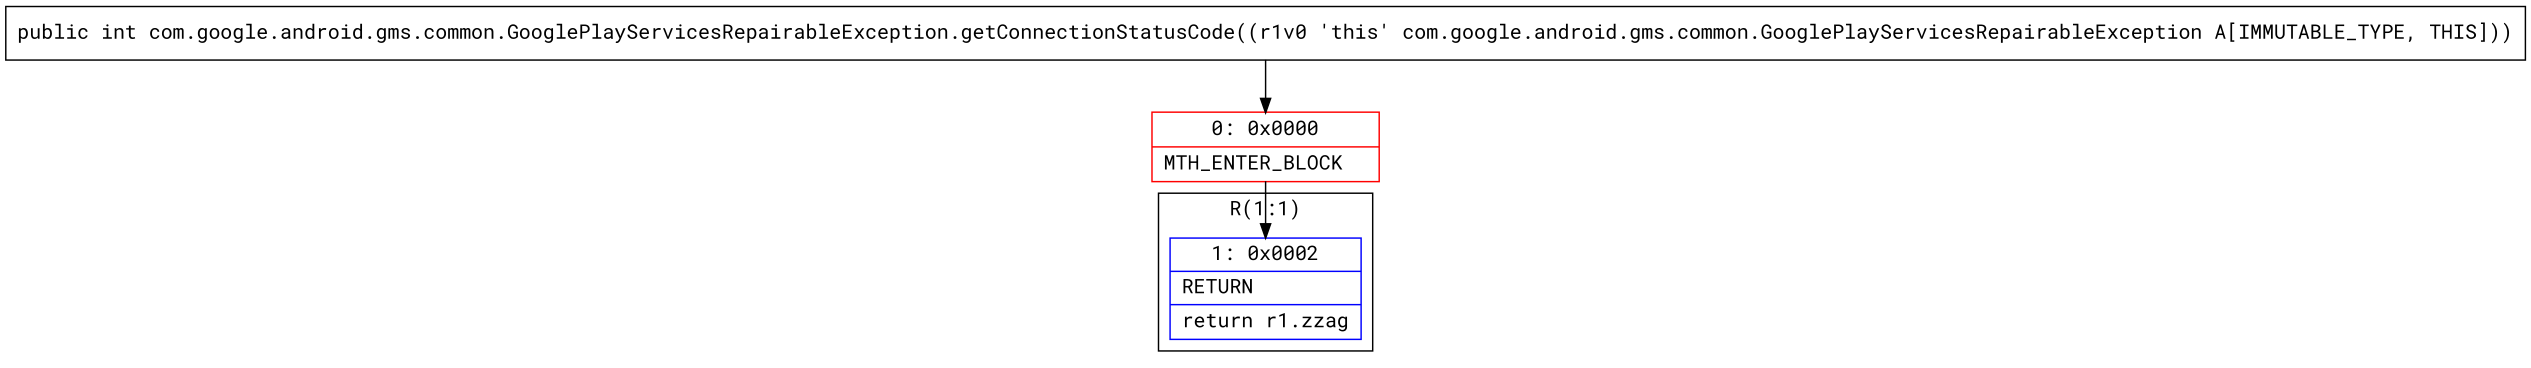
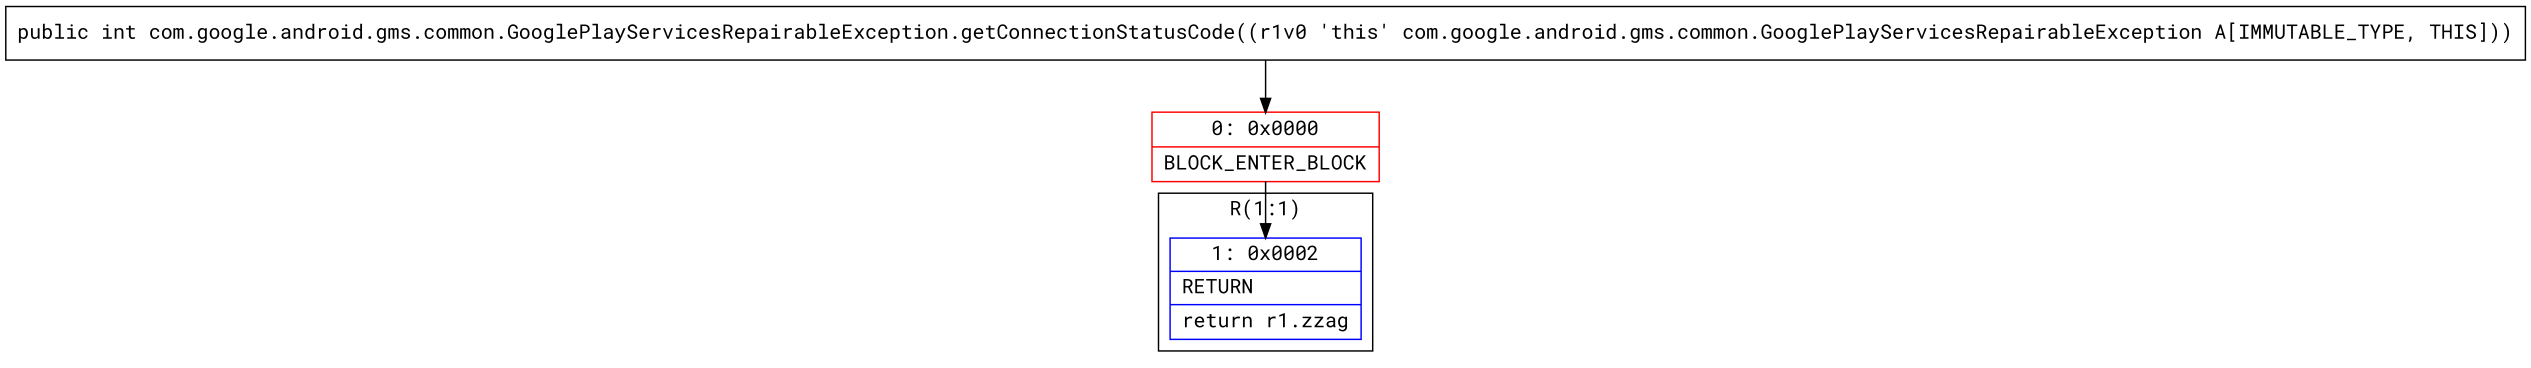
  digraph {
    fontname="Roboto Mono"
    node [shape=record fontname="Roboto Mono"]
    edge [fontname="Roboto Mono"]
    n1 [color=blue label="{1\:\ 0x0002|RETURN\l|return r1.zzag\l}"]
-   n2 [color=red label="{0\:\ 0x0000|MTH_ENTER_BLOCK\l}"]
+   n2 [color=red label="{0\:\ 0x0000|BLOCK_ENTER_BLOCK\l}"]
    n3 [label="{public int com.google.android.gms.common.GooglePlayServicesRepairableException.getConnectionStatusCode((r1v0 'this' com.google.android.gms.common.GooglePlayServicesRepairableException A[IMMUTABLE_TYPE, THIS])) }"]
    subgraph cluster_1 {
      label="R(1:1)"
      n1
    }
    n2 -> n1
    n3 -> n2
  }
